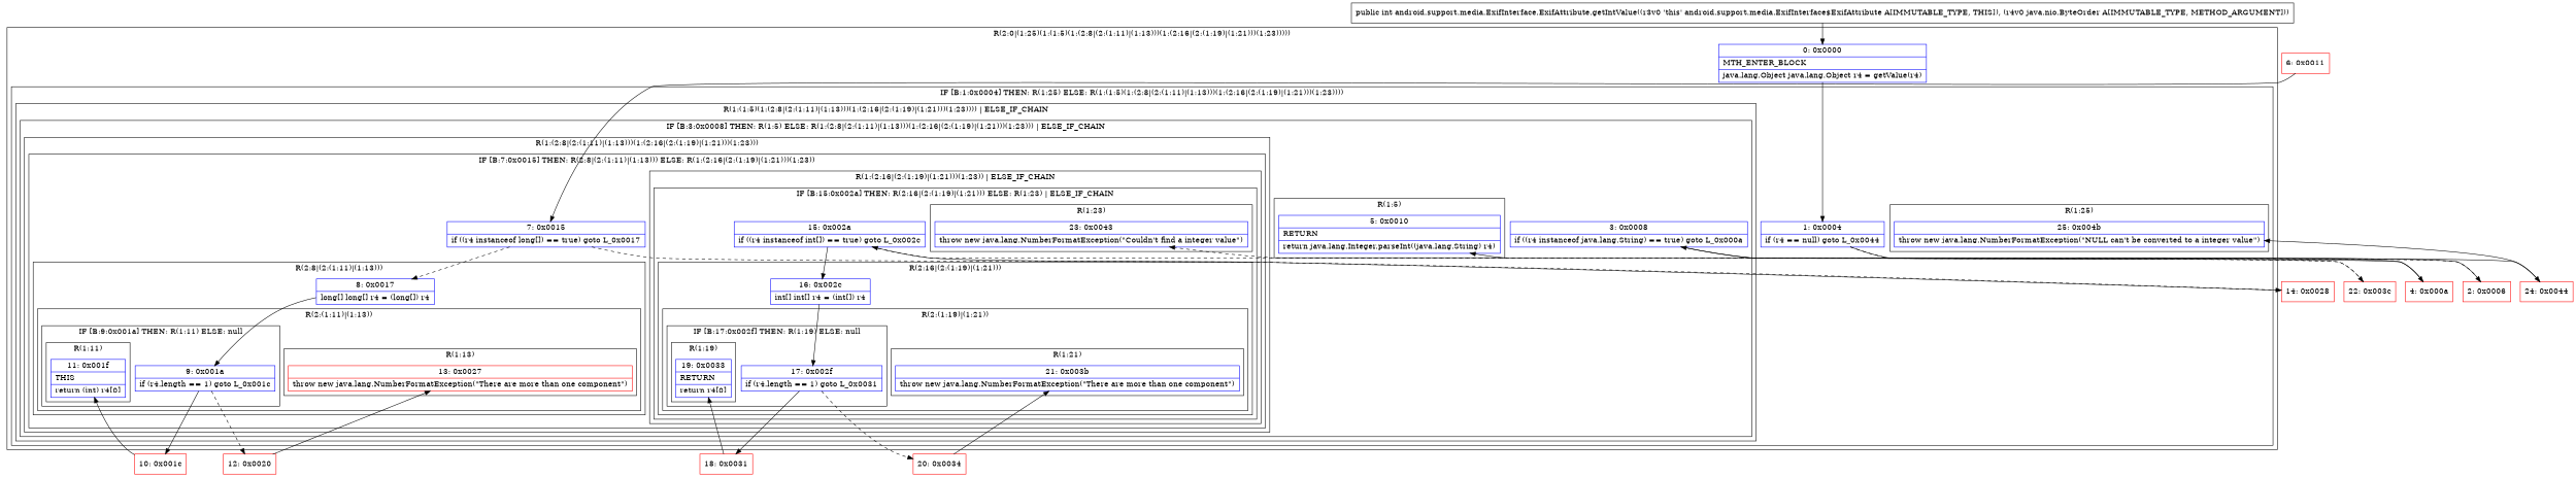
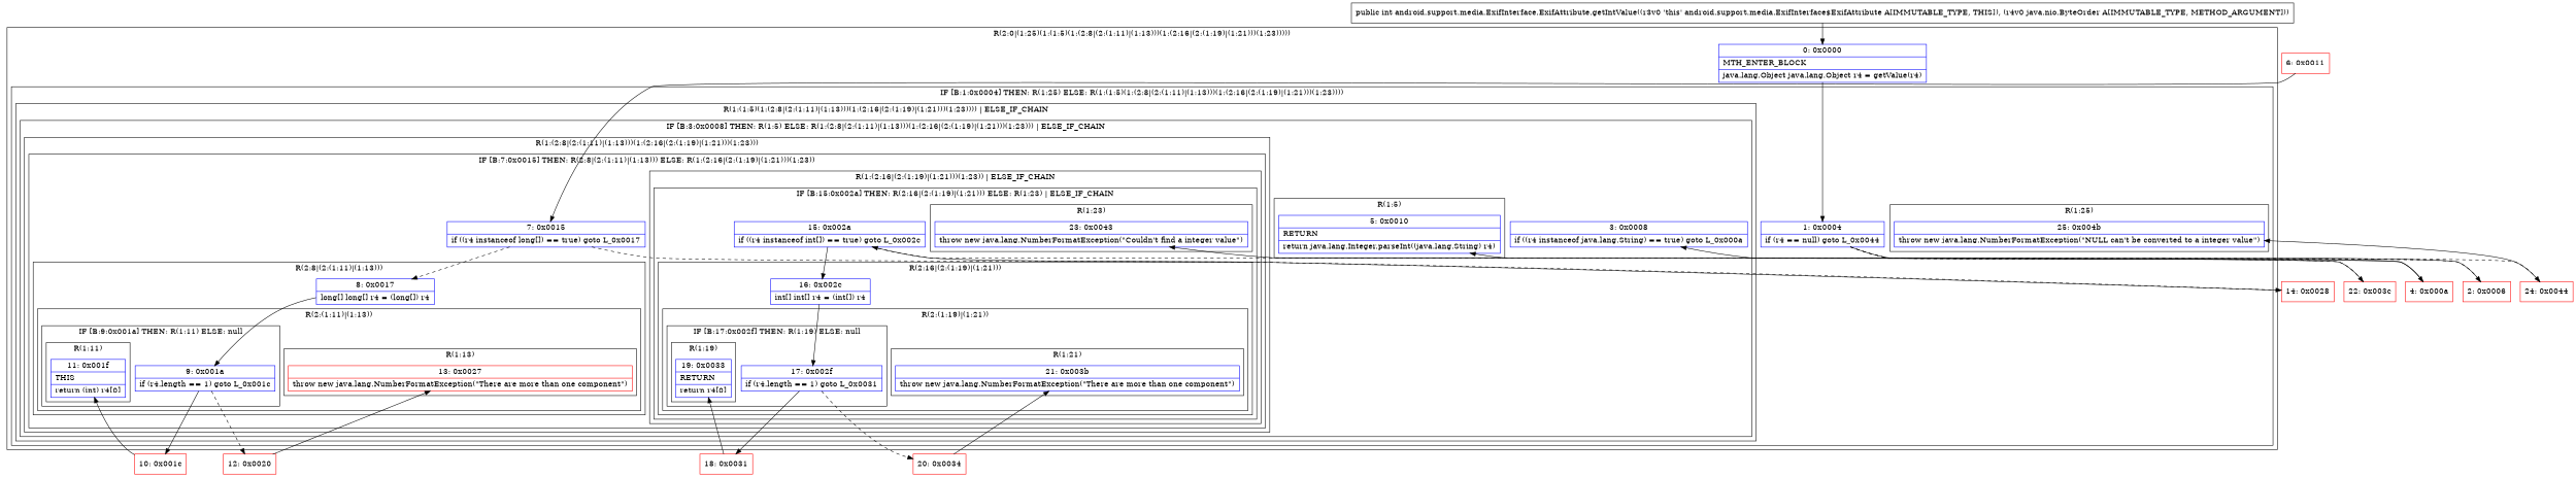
  digraph {
    node [color=blue shape=record]
    n1 [label="{25\:\ 0x004b|throw new java.lang.NumberFormatException(\"NULL can't be converted to a integer value\")\l}"]
    n2 [label="{5\:\ 0x0010|RETURN\l|return java.lang.Integer.parseInt((java.lang.String) r4)\l}"]
    n3 [label="{11\:\ 0x001f|THIS\l|return (int) r4[0]\l}"]
    n4 [label="{9\:\ 0x001a|if (r4.length == 1) goto L_0x001c\l}"]
    n5 [color=red label="{13\:\ 0x0027|throw new java.lang.NumberFormatException(\"There are more than one component\")\l}"]
    n6 [label="{8\:\ 0x0017|long[] long[] r4 = (long[]) r4\l}"]
    n7 [label="{19\:\ 0x0033|RETURN\l|return r4[0]\l}"]
    n8 [label="{17\:\ 0x002f|if (r4.length == 1) goto L_0x0031\l}"]
    n9 [label="{21\:\ 0x003b|throw new java.lang.NumberFormatException(\"There are more than one component\")\l}"]
    n10 [label="{16\:\ 0x002c|int[] int[] r4 = (int[]) r4\l}"]
    n11 [label="{23\:\ 0x0043|throw new java.lang.NumberFormatException(\"Couldn't find a integer value\")\l}"]
    n12 [label="{15\:\ 0x002a|if ((r4 instanceof int[]) == true) goto L_0x002c\l}"]
    n13 [label="{7\:\ 0x0015|if ((r4 instanceof long[]) == true) goto L_0x0017\l}"]
    n14 [label="{3\:\ 0x0008|if ((r4 instanceof java.lang.String) == true) goto L_0x000a\l}"]
    n15 [label="{1\:\ 0x0004|if (r4 == null) goto L_0x0044\l}"]
    n16 [label="{0\:\ 0x0000|MTH_ENTER_BLOCK\l|java.lang.Object java.lang.Object r4 = getValue(r4)\l}"]
    n17 [color=red label="{10\:\ 0x001c}"]
    n18 [color=red label="{12\:\ 0x0020}"]
    n19 [color=red label="{18\:\ 0x0031}"]
    n20 [color=red label="{20\:\ 0x0034}"]
    n21 [color=red label="{22\:\ 0x003c}"]
    n22 [color=red label="{14\:\ 0x0028}"]
    n23 [color=red label="{4\:\ 0x000a}"]
    n24 [color=red label="{2\:\ 0x0006}"]
    n25 [color=red label="{24\:\ 0x0044}"]
    n26 [color=red label="{6\:\ 0x0011}"]
    n27 [label="{public int android.support.media.ExifInterface.ExifAttribute.getIntValue((r3v0 'this' android.support.media.ExifInterface$ExifAttribute A[IMMUTABLE_TYPE, THIS]), (r4v0 java.nio.ByteOrder A[IMMUTABLE_TYPE, METHOD_ARGUMENT])) }" color=""]
    subgraph cluster_1 {
      label="R(2:0|(1:25)(1:(1:5)(1:(2:8|(2:(1:11)|(1:13)))(1:(2:16|(2:(1:19)|(1:21)))(1:23)))))"
      n16
      subgraph cluster_2 {
        label="IF [B:1:0x0004] THEN: R(1:25) ELSE: R(1:(1:5)(1:(2:8|(2:(1:11)|(1:13)))(1:(2:16|(2:(1:19)|(1:21)))(1:23))))"
        n15
        subgraph cluster_3 {
          label="R(1:25)"
          n1
        }
        subgraph cluster_4 {
          label="R(1:(1:5)(1:(2:8|(2:(1:11)|(1:13)))(1:(2:16|(2:(1:19)|(1:21)))(1:23)))) | ELSE_IF_CHAIN\l"
          subgraph cluster_5 {
            label="IF [B:3:0x0008] THEN: R(1:5) ELSE: R(1:(2:8|(2:(1:11)|(1:13)))(1:(2:16|(2:(1:19)|(1:21)))(1:23))) | ELSE_IF_CHAIN\l"
            n14
            subgraph cluster_6 {
              label="R(1:5)"
              n2
            }
            subgraph cluster_7 {
              label="R(1:(2:8|(2:(1:11)|(1:13)))(1:(2:16|(2:(1:19)|(1:21)))(1:23)))"
              subgraph cluster_8 {
                label="IF [B:7:0x0015] THEN: R(2:8|(2:(1:11)|(1:13))) ELSE: R(1:(2:16|(2:(1:19)|(1:21)))(1:23))"
                n13
                subgraph cluster_9 {
                  label="R(2:8|(2:(1:11)|(1:13)))"
                  n6
                  subgraph cluster_10 {
                    label="R(2:(1:11)|(1:13))"
                    subgraph cluster_11 {
                      label="IF [B:9:0x001a] THEN: R(1:11) ELSE: null"
                      n4
                      subgraph cluster_12 {
                        label="R(1:11)"
                        n3
                      }
                    }
                    subgraph cluster_13 {
                      label="R(1:13)"
                      n5
                    }
                  }
                }
                subgraph cluster_14 {
                  label="R(1:(2:16|(2:(1:19)|(1:21)))(1:23)) | ELSE_IF_CHAIN\l"
                  subgraph cluster_15 {
                    label="IF [B:15:0x002a] THEN: R(2:16|(2:(1:19)|(1:21))) ELSE: R(1:23) | ELSE_IF_CHAIN\l"
                    n12
                    subgraph cluster_16 {
                      label="R(2:16|(2:(1:19)|(1:21)))"
                      n10
                      subgraph cluster_17 {
                        label="R(2:(1:19)|(1:21))"
                        subgraph cluster_18 {
                          label="IF [B:17:0x002f] THEN: R(1:19) ELSE: null"
                          n8
                          subgraph cluster_19 {
                            label="R(1:19)"
                            n7
                          }
                        }
                        subgraph cluster_20 {
                          label="R(1:21)"
                          n9
                        }
                      }
                    }
                    subgraph cluster_21 {
                      label="R(1:23)"
                      n11
                    }
                  }
                }
              }
            }
          }
        }
      }
    }
    n4 -> n17
    n4 -> n18 [style=dashed]
    n6 -> n4
    n8 -> n19
    n8 -> n20 [style=dashed]
    n10 -> n8
    n12 -> n10
    n12 -> n21 [style=dashed]
    n13 -> n6 [style=dashed]
    n13 -> n22 [style=dashed]
-   n14 -> n23
+   n15 -> n23
    n15 -> n24 [style=dashed]
-   n15 -> n25
+   n15 -> n25 [style=dashed]
    n16 -> n15
    n17 -> n3
    n18 -> n5
    n19 -> n7
    n20 -> n9
-   n21 -> n11 [style=dashed]
+   n21 -> n11
    n22 -> n12
    n23 -> n2
    n24 -> n14
    n25 -> n1
    n26 -> n13
    n27 -> n16
  }
